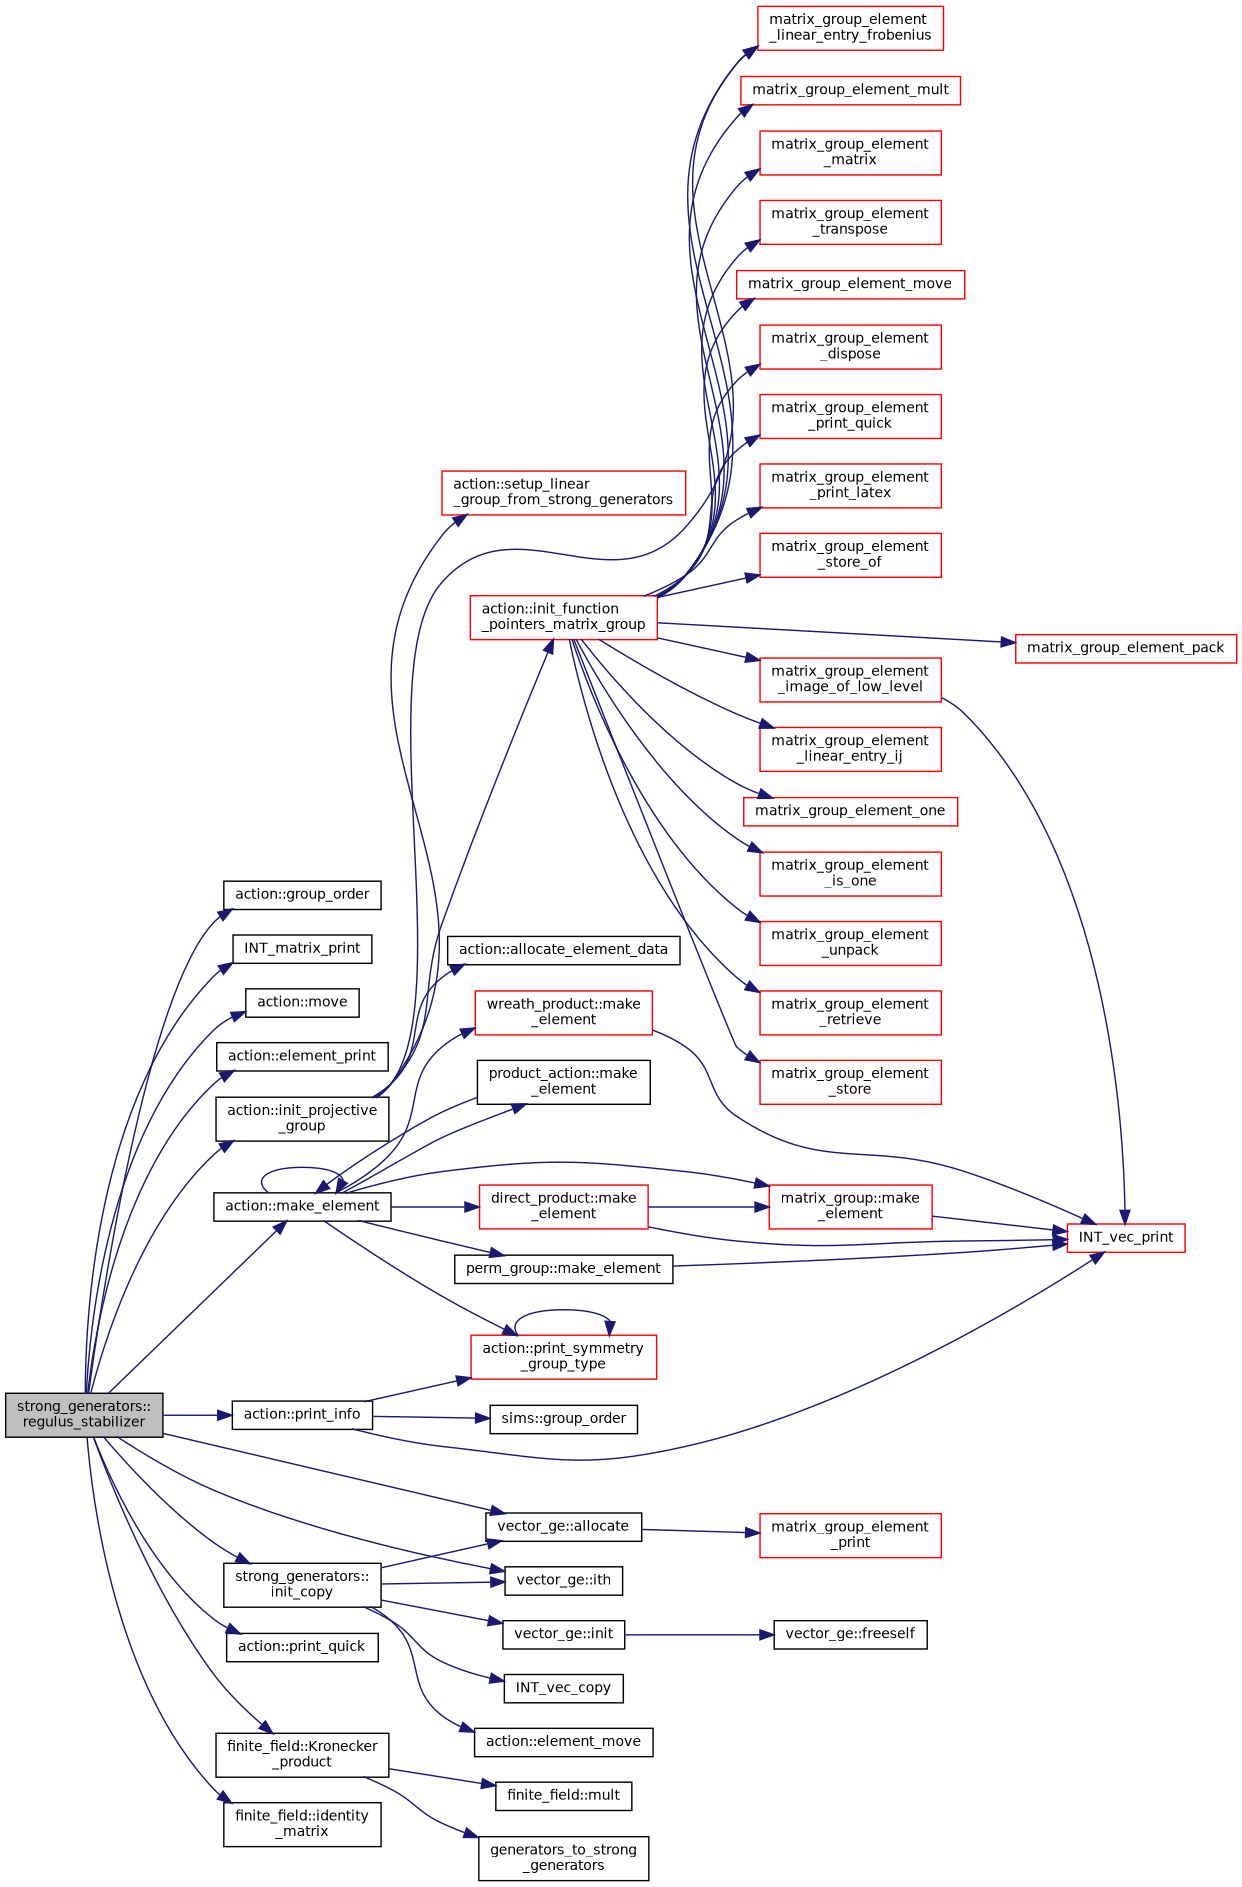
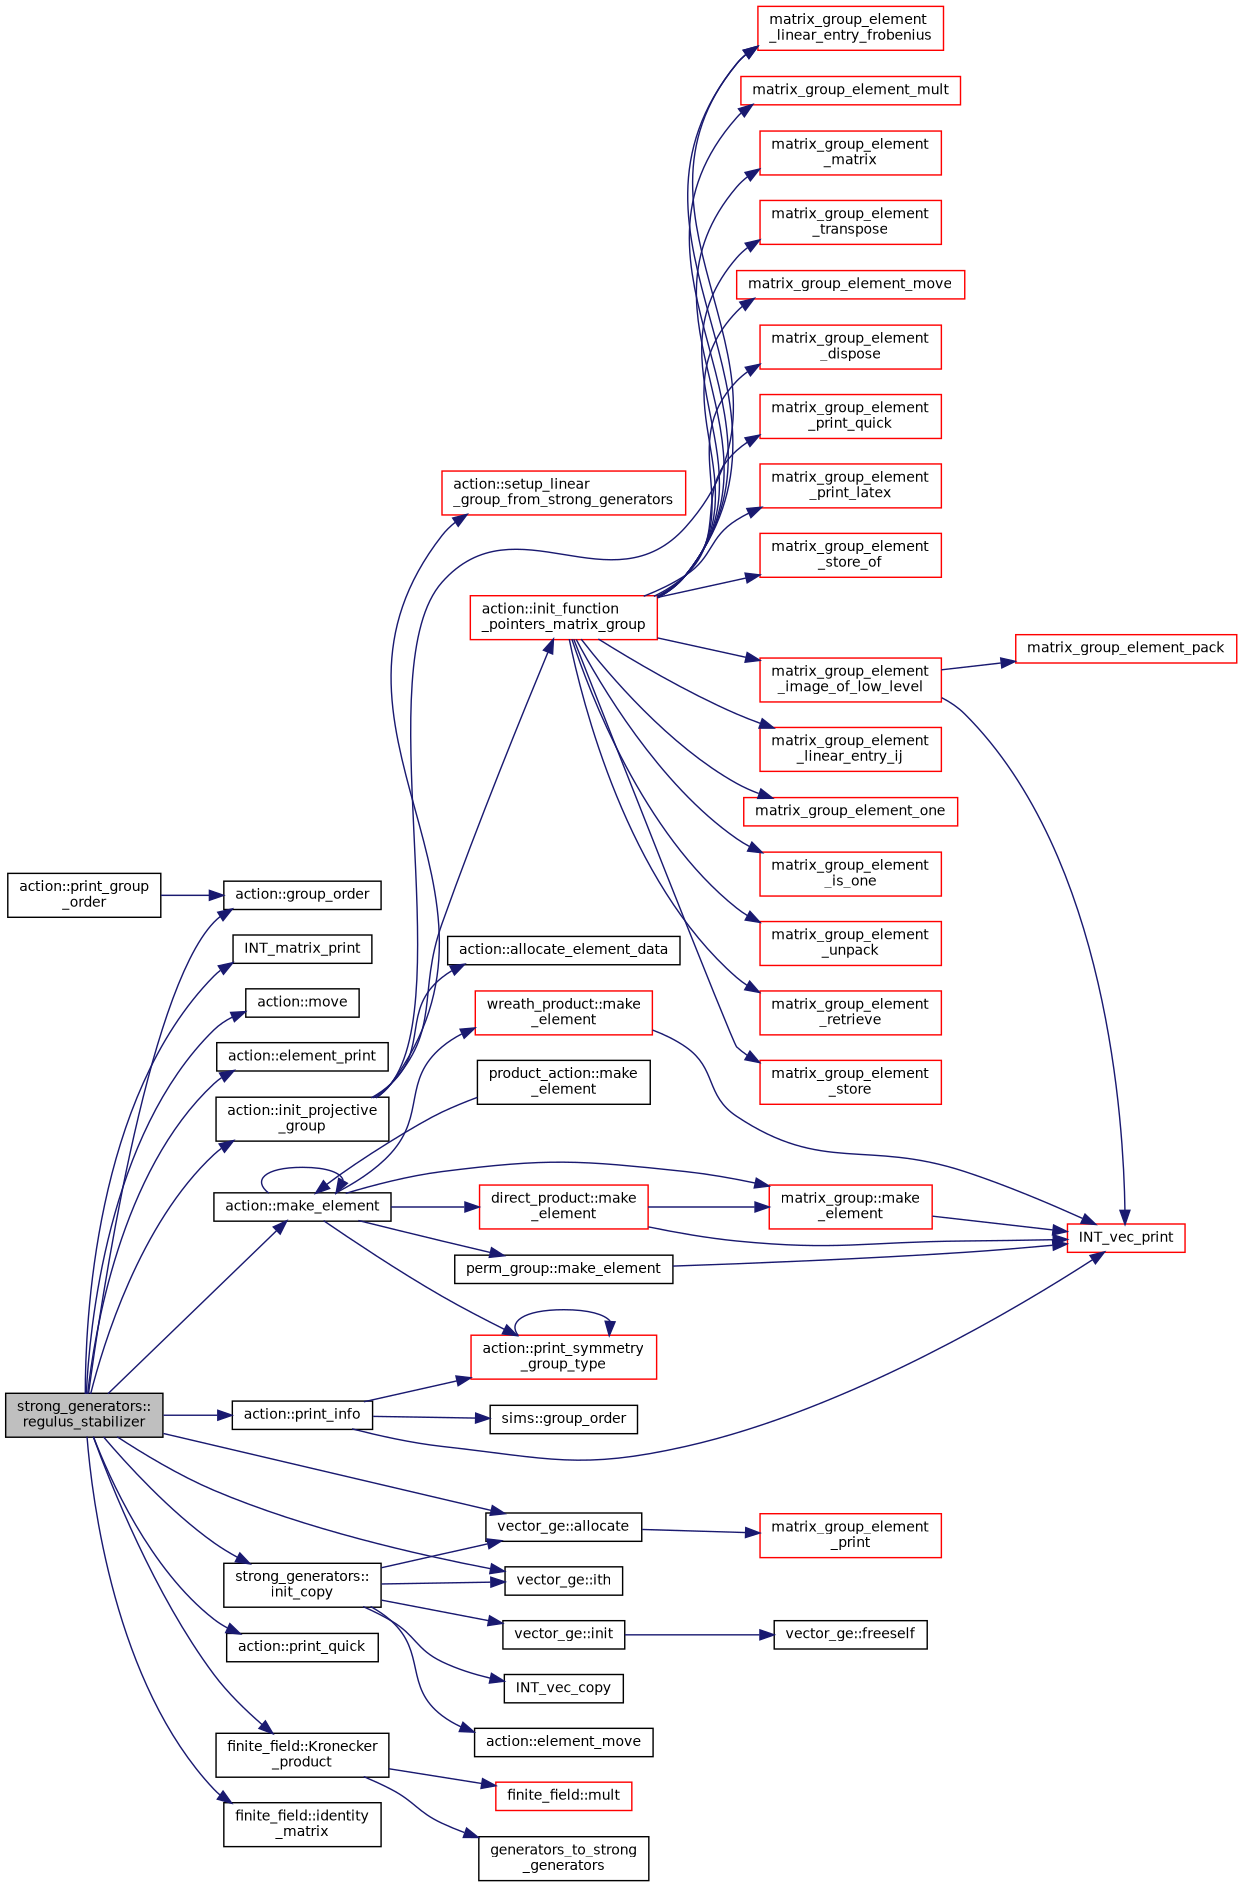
  digraph {
    rankdir=LR
    node [color=black fillcolor=white fontname=Helvetica fontsize=10 shape=record style=filled]
    edge [color=midnightblue fontname=Helvetica fontsize=10 labelfontname=Helvetica labelfontsize=10 style=solid]
    n1 [fillcolor=grey75 fontcolor=black height=0.2 label="strong_generators::\lregulus_stabilizer" width=0.4]
    n2 [height=0.2 label="action::init_projective\l_group" width=0.4]
    n3 [height=0.2 label="action::group_order" width=0.4]
    n4 [height=0.2 label="action::print_info" width=0.4]
    n5 [height=0.2 label="vector_ge::allocate" width=0.4]
    n6 [height=0.2 label="vector_ge::ith" width=0.4]
    n7 [height=0.2 label="action::print_quick" width=0.4]
    n8 [height=0.2 label="finite_field::Kronecker\l_product" width=0.4]
    n9 [height=0.2 label="finite_field::identity\l_matrix" width=0.4]
    n10 [height=0.2 label=INT_matrix_print width=0.4]
    n11 [height=0.2 label="action::make_element" width=0.4]
    n12 [height=0.2 label="action::move" width=0.4]
    n13 [height=0.2 label="action::element_print" width=0.4]
    n14 [height=0.2 label="strong_generators::\linit_copy" width=0.4]
    n15 [color=red height=0.2 label="action::init_function\l_pointers_matrix_group" width=0.4]
    n16 [height=0.2 label="action::allocate_element_data" width=0.4]
    n17 [color=red height=0.2 label="action::setup_linear\l_group_from_strong_generators" width=0.4]
    n18 [color=red height=0.2 label="matrix_group_element\l_linear_entry_frobenius" width=0.4]
    n19 [color=red height=0.2 label=INT_vec_print width=0.4]
    n20 [color=red height=0.2 label="action::print_symmetry\l_group_type" width=0.4]
    n21 [height=0.2 label="sims::group_order" width=0.4]
    n22 [height=0.2 label="vector_ge::init" width=0.4]
    n23 [height=0.2 label="vector_ge::freeself" width=0.4]
    n24 [color=red height=0.2 label="matrix_group_element\l_print" width=0.4]
    n25 [height=0.2 label="generators_to_strong\l_generators" width=0.4]
-   n26 [height=0.2 label="finite_field::mult" width=0.4]
+   n26 [color=red height=0.2 label="finite_field::mult" width=0.4]
    n27 [height=0.2 label="product_action::make\l_element" width=0.4]
    n28 [color=red height=0.2 label="matrix_group::make\l_element" width=0.4]
    n29 [color=red height=0.2 label="wreath_product::make\l_element" width=0.4]
    n30 [color=red height=0.2 label="direct_product::make\l_element" width=0.4]
    n31 [height=0.2 label="perm_group::make_element" width=0.4]
    n32 [height=0.2 label=INT_vec_copy width=0.4]
    n33 [height=0.2 label="action::element_move" width=0.4]
    n34 [color=red height=0.2 label="matrix_group_element\l_store_of" width=0.4]
    n35 [color=red height=0.2 label="matrix_group_element\l_image_of_low_level" width=0.4]
    n36 [color=red height=0.2 label="matrix_group_element\l_linear_entry_ij" width=0.4]
    n37 [color=red height=0.2 label=matrix_group_element_one width=0.4]
    n38 [color=red height=0.2 label="matrix_group_element\l_is_one" width=0.4]
    n39 [color=red height=0.2 label="matrix_group_element\l_unpack" width=0.4]
    n40 [color=red height=0.2 label=matrix_group_element_pack width=0.4]
    n41 [color=red height=0.2 label="matrix_group_element\l_retrieve" width=0.4]
    n42 [color=red height=0.2 label="matrix_group_element\l_store" width=0.4]
    n43 [color=red height=0.2 label=matrix_group_element_mult width=0.4]
    n44 [color=red height=0.2 label="matrix_group_element\l_matrix" width=0.4]
    n45 [color=red height=0.2 label="matrix_group_element\l_transpose" width=0.4]
    n46 [color=red height=0.2 label=matrix_group_element_move width=0.4]
    n47 [color=red height=0.2 label="matrix_group_element\l_dispose" width=0.4]
    n48 [color=red height=0.2 label="matrix_group_element\l_print_quick" width=0.4]
    n49 [color=red height=0.2 label="matrix_group_element\l_print_latex" width=0.4]
+   n50 [height=0.2 label="action::print_group\l_order" width=0.4]
    n1 -> n2
    n1 -> n3
    n1 -> n4
    n1 -> n5
    n1 -> n6
    n1 -> n7
    n1 -> n8
    n1 -> n9
    n1 -> n10
    n1 -> n11
    n1 -> n12
    n1 -> n13
    n1 -> n14
    n2 -> n15
    n2 -> n16
    n2 -> n17
    n2 -> n18
    n4 -> n19
    n4 -> n20
    n4 -> n21
    n5 -> n24
    n8 -> n25
    n8 -> n26
    n11 -> n11
    n11 -> n20
-   n11 -> n27
    n11 -> n28
    n11 -> n29
    n11 -> n30
    n11 -> n31
    n14 -> n5
    n14 -> n6
    n14 -> n22
    n14 -> n32
    n14 -> n33
    n15 -> n18
    n15 -> n34
    n15 -> n35
    n15 -> n36
    n15 -> n37
    n15 -> n38
    n15 -> n39
-   n15 -> n40
+   n35 -> n40
    n15 -> n41
    n15 -> n42
    n15 -> n43
    n15 -> n44
    n15 -> n45
    n15 -> n46
    n15 -> n47
    n15 -> n48
    n15 -> n49
    n20 -> n20
    n22 -> n23
    n27 -> n11
    n28 -> n19
    n29 -> n19
    n30 -> n19
    n30 -> n28
    n31 -> n19
    n35 -> n19
+   n50 -> n3
  }
